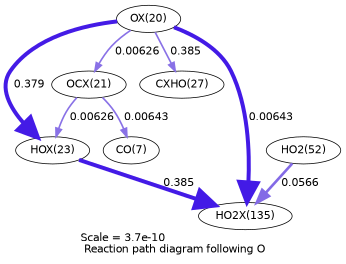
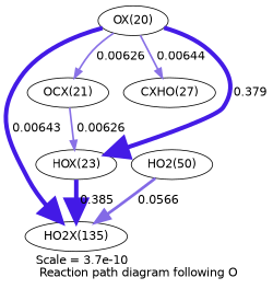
  digraph {
    fontname=Helvetica
    label="Scale = 3.7e-10\l Reaction path diagram following O"
    node [fontname=Helvetica]
    edge [arrowsize=2.64 color="0.7, 0.506, 0.9" fontname=Helvetica penwidth=5.28]
    n1 [label="OX(20)"]
    n2 [label="HOX(23)"]
    n3 [label="HO2X(135)"]
    n4 [label="CXHO(27)"]
    n5 [label="OCX(21)"]
-   n6 [label="CO(7)"]
-   n7 [label="HO2(52)"]
+   n7 [label="HO2(50)"]
    n1 -> n2 [arrowsize=2.63 color="0.7, 0.879, 0.9" label=" 0.379" penwidth=5.27]
    n1 -> n3 [color="0.7, 0.885, 0.9" label=" 0.00643"]
-   n1 -> n4 [arrowsize=1.1 label=" 0.385" penwidth=2.19]
+   n1 -> n4 [arrowsize=1.1 label=" 0.00644" penwidth=2.19]
    n1 -> n5 [arrowsize=1.08 label=" 0.00626" penwidth=2.17]
    n2 -> n3 [color="0.7, 0.885, 0.9" label=" 0.385"]
    n5 -> n2 [arrowsize=1.08 label=" 0.00626" penwidth=2.17]
-   n5 -> n6 [arrowsize=1.09 label=" 0.00643" penwidth=2.19]
    n7 -> n3 [arrowsize=1.75 color="0.7, 0.537, 0.9" label=" 0.0566" penwidth=3.5]
  }
